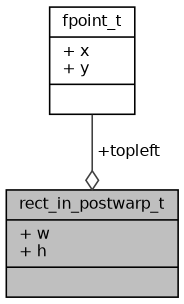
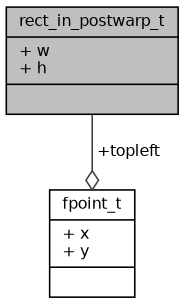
  digraph {
    node [color=black fontname=Helvetica fontsize=10 shape=record]
    n1 [fillcolor=grey75 fontcolor=black height=0.2 label="{rect_in_postwarp_t\n|+ w\l+ h\l|}" style=filled width=0.4]
    n2 [height=0.2 label="{fpoint_t\n|+ x\l+ y\l|}" width=0.4]
-   n2 -> n1 [arrowhead=odiamond color=grey25 fontname=Helvetica fontsize=10 label=" +topleft" labelfontname=Helvetica labelfontsize=10 style=solid]
+   n1 -> n2 [arrowhead=odiamond color=grey25 fontname=Helvetica fontsize=10 label=" +topleft" labelfontname=Helvetica labelfontsize=10 style=solid]
  }
